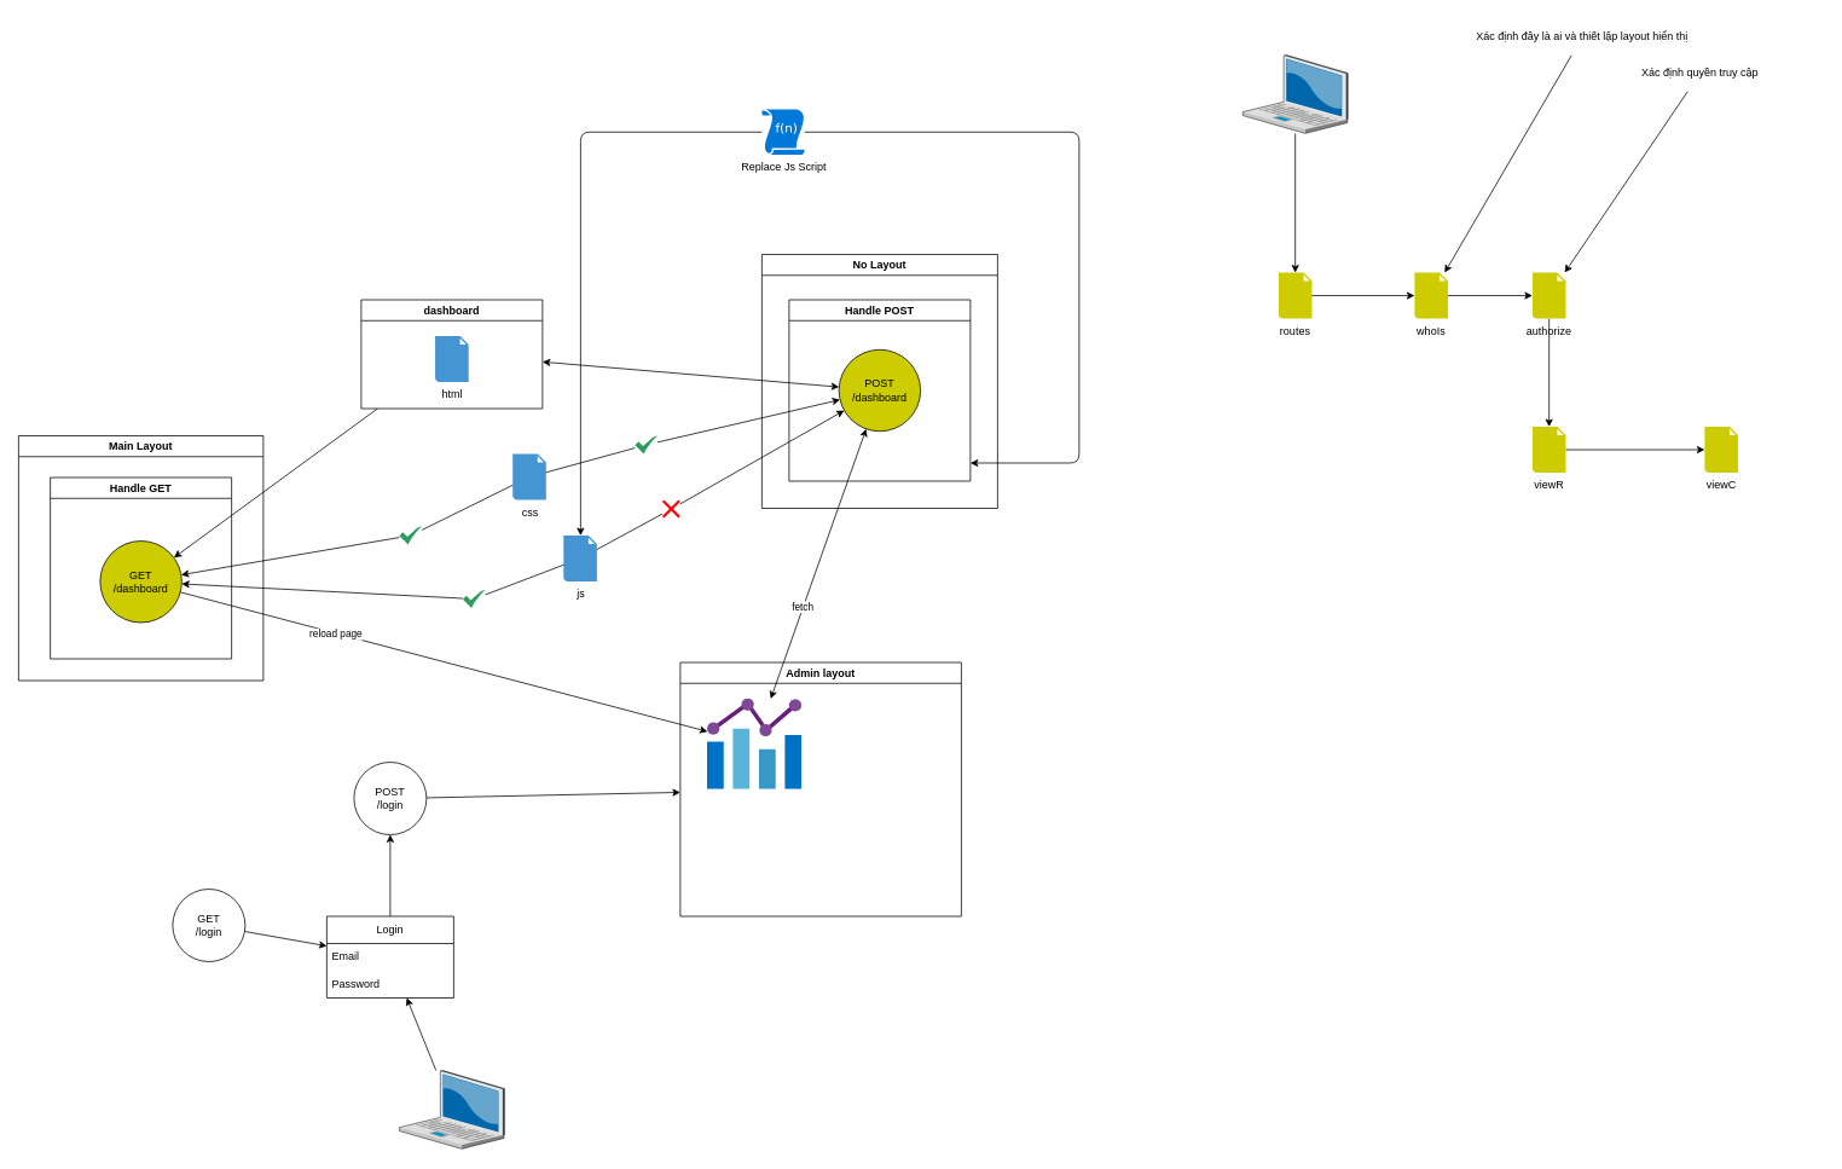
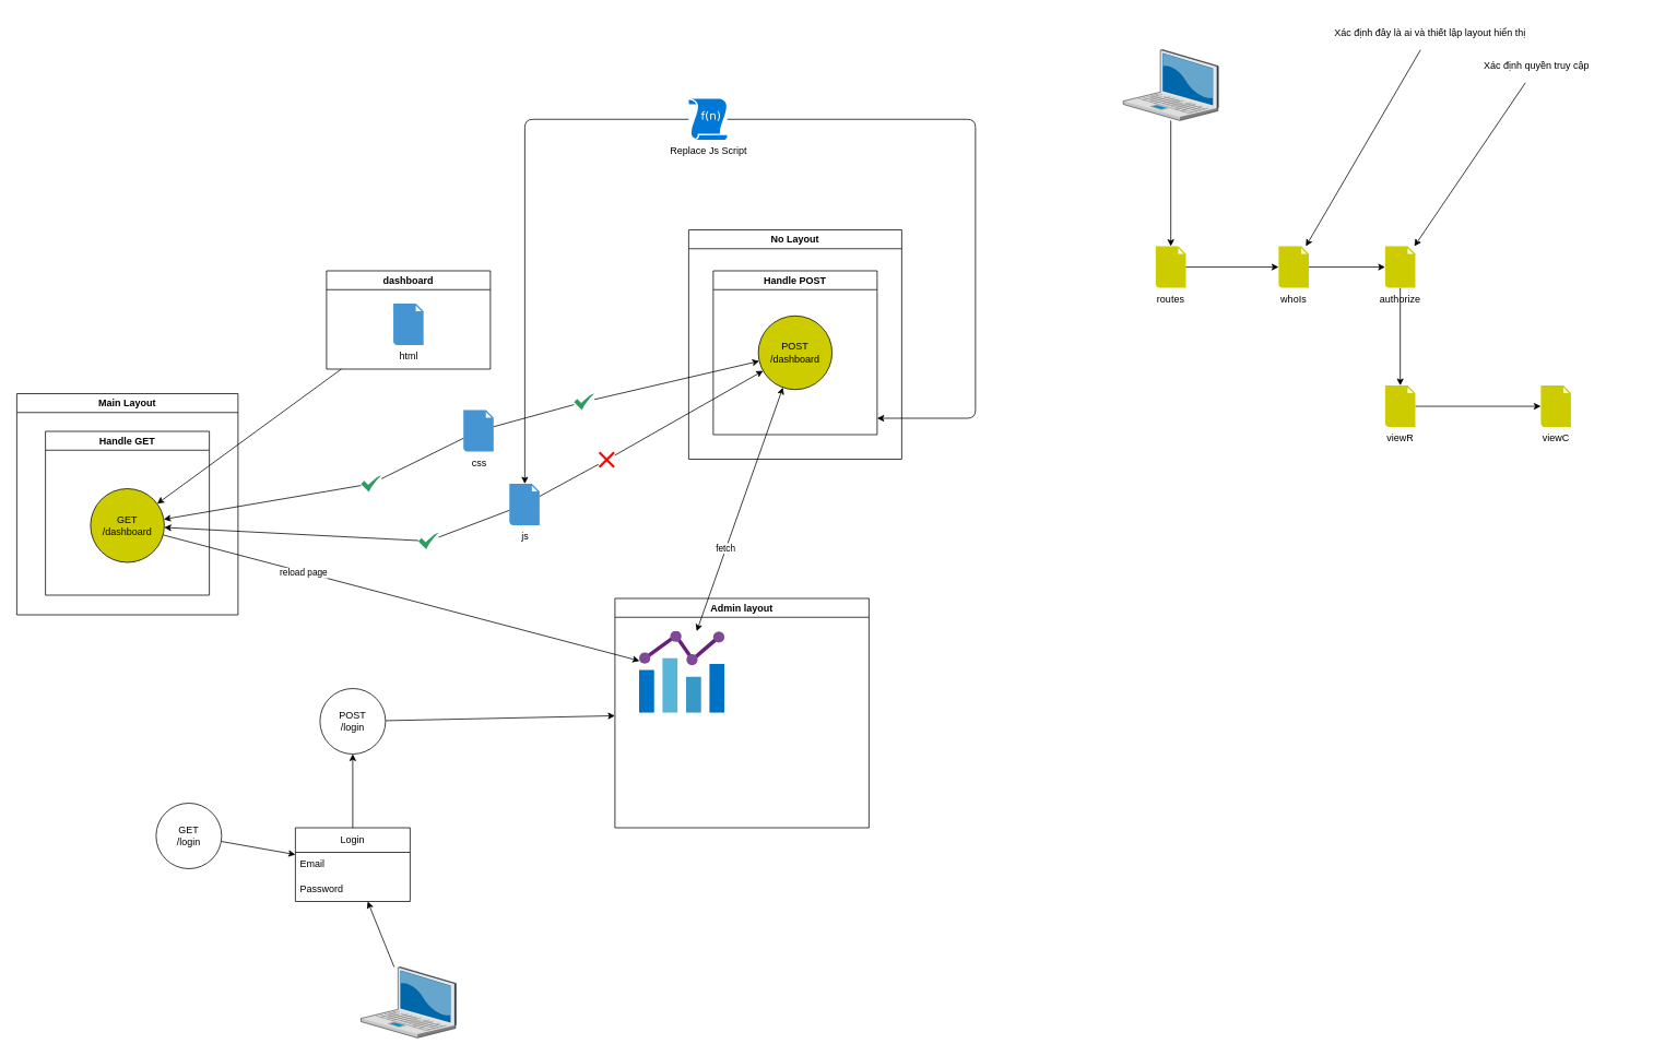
  <mxCell id="0" />
  <mxCell id="1" parent="0" />
  <mxCell id="2" style="edgeStyle=none;html=1;" edge="1" parent="1" source="52" target="57"><mxGeometry relative="1" as="geometry" /></mxCell>
  <mxCell id="3" style="edgeStyle=none;html=1;" parent="1" source="4" target="12" edge="1"><mxGeometry relative="1" as="geometry" /></mxCell>
  <mxCell id="4" value="" style="verticalLabelPosition=bottom;sketch=0;aspect=fixed;html=1;verticalAlign=top;strokeColor=none;align=center;outlineConnect=0;shape=mxgraph.citrix.laptop_2;" parent="1" vertex="1"><mxGeometry x="440" y="1180" width="116" height="86.5" as="geometry" /></mxCell>
  <mxCell id="5" style="edgeStyle=none;html=1;" parent="1" source="6" target="7" edge="1"><mxGeometry relative="1" as="geometry" /></mxCell>
  <mxCell id="6" value="POST&lt;br&gt;/login" style="ellipse;whiteSpace=wrap;html=1;aspect=fixed;" parent="1" vertex="1"><mxGeometry x="390" y="840" width="80" height="80" as="geometry" /></mxCell>
  <mxCell id="7" value="Admin layout" style="swimlane;whiteSpace=wrap;html=1;" parent="1" vertex="1"><mxGeometry x="750" y="730" width="310" height="280" as="geometry" /></mxCell>
  <mxCell id="8" value="" style="sketch=0;aspect=fixed;html=1;points=[];align=center;image;fontSize=12;image=img/lib/mscae/Chart.svg;" parent="7" vertex="1"><mxGeometry x="30" y="40" width="104.17" height="100" as="geometry" /></mxCell>
  <mxCell id="9" style="edgeStyle=none;html=1;" parent="1" source="12" target="6" edge="1"><mxGeometry relative="1" as="geometry"><mxPoint x="300" y="981.716" as="sourcePoint" /></mxGeometry></mxCell>
  <mxCell id="10" style="edgeStyle=none;html=1;" parent="1" source="11" target="12" edge="1"><mxGeometry relative="1" as="geometry" /></mxCell>
  <mxCell id="11" value="GET&lt;br&gt;/login" style="ellipse;whiteSpace=wrap;html=1;aspect=fixed;" parent="1" vertex="1"><mxGeometry x="190" y="980" width="80" height="80" as="geometry" /></mxCell>
  <mxCell id="12" value="Login" style="swimlane;fontStyle=0;childLayout=stackLayout;horizontal=1;startSize=30;horizontalStack=0;resizeParent=1;resizeParentMax=0;resizeLast=0;collapsible=1;marginBottom=0;whiteSpace=wrap;html=1;" parent="1" vertex="1"><mxGeometry x="360" y="1010" width="140" height="90" as="geometry" /></mxCell>
  <mxCell id="13" value="Email" style="text;strokeColor=none;fillColor=none;align=left;verticalAlign=middle;spacingLeft=4;spacingRight=4;overflow=hidden;points=[[0,0.5],[1,0.5]];portConstraint=eastwest;rotatable=0;whiteSpace=wrap;html=1;" parent="12" vertex="1"><mxGeometry y="30" width="140" height="30" as="geometry" /></mxCell>
  <mxCell id="14" value="Password" style="text;strokeColor=none;fillColor=none;align=left;verticalAlign=middle;spacingLeft=4;spacingRight=4;overflow=hidden;points=[[0,0.5],[1,0.5]];portConstraint=eastwest;rotatable=0;whiteSpace=wrap;html=1;" parent="12" vertex="1"><mxGeometry y="60" width="140" height="30" as="geometry" /></mxCell>
  <mxCell id="15" style="edgeStyle=none;html=1;" parent="1" source="42" target="8" edge="1"><mxGeometry relative="1" as="geometry" /></mxCell>
  <mxCell id="16" value="reload page" style="edgeLabel;html=1;align=center;verticalAlign=middle;resizable=0;points=[];" parent="15" vertex="1" connectable="0"><mxGeometry x="-0.412" y="-1" relative="1" as="geometry"><mxPoint as="offset" /></mxGeometry></mxCell>
  <mxCell id="17" style="edgeStyle=none;html=1;" parent="1" source="19" target="42" edge="1"><mxGeometry relative="1" as="geometry" /></mxCell>
- <mxCell id="18" style="edgeStyle=none;html=1;startArrow=classic;startFill=1;" parent="1" source="19" target="45" edge="1"><mxGeometry relative="1" as="geometry" /></mxCell>
  <mxCell id="19" value="dashboard" style="swimlane;whiteSpace=wrap;html=1;" parent="1" vertex="1"><mxGeometry x="398" y="330" width="200" height="120" as="geometry" /></mxCell>
  <mxCell id="20" value="html" style="shadow=0;dashed=0;html=1;strokeColor=none;fillColor=#4495D1;labelPosition=center;verticalLabelPosition=bottom;verticalAlign=top;align=center;outlineConnect=0;shape=mxgraph.veeam.2d.file;" parent="19" vertex="1"><mxGeometry x="81.6" y="40.0" width="36.8" height="50.8" as="geometry" /></mxCell>
  <mxCell id="21" style="edgeStyle=none;html=1;startArrow=none;" parent="1" source="37" target="42" edge="1"><mxGeometry relative="1" as="geometry" /></mxCell>
  <mxCell id="22" style="edgeStyle=none;html=1;startArrow=none;startFill=0;endArrow=classic;endFill=1;" parent="1" source="31" target="45" edge="1"><mxGeometry relative="1" as="geometry" /></mxCell>
  <mxCell id="23" style="edgeStyle=elbowEdgeStyle;html=1;startArrow=classic;startFill=1;endArrow=none;endFill=0;" parent="1" source="24" target="39" edge="1"><mxGeometry relative="1" as="geometry"><mxPoint x="1020" y="390" as="targetPoint" /><Array as="points"><mxPoint x="640" y="380" /><mxPoint x="800" y="290" /><mxPoint x="640" y="490" /></Array></mxGeometry></mxCell>
  <mxCell id="24" value="js" style="shadow=0;dashed=0;html=1;strokeColor=none;fillColor=#4495D1;labelPosition=center;verticalLabelPosition=bottom;verticalAlign=top;align=center;outlineConnect=0;shape=mxgraph.veeam.2d.file;" parent="1" vertex="1"><mxGeometry x="621.2" y="590" width="36.8" height="50.8" as="geometry" /></mxCell>
  <mxCell id="25" style="edgeStyle=none;html=1;startArrow=none;" parent="1" source="35" target="42" edge="1"><mxGeometry relative="1" as="geometry" /></mxCell>
  <mxCell id="26" style="edgeStyle=none;html=1;startArrow=none;startFill=0;" parent="1" source="33" target="45" edge="1"><mxGeometry relative="1" as="geometry" /></mxCell>
  <mxCell id="27" value="css" style="shadow=0;dashed=0;html=1;strokeColor=none;fillColor=#4495D1;labelPosition=center;verticalLabelPosition=bottom;verticalAlign=top;align=center;outlineConnect=0;shape=mxgraph.veeam.2d.file;" parent="1" vertex="1"><mxGeometry x="565.1" y="500" width="36.8" height="50.8" as="geometry" /></mxCell>
  <mxCell id="28" style="edgeStyle=none;html=1;startArrow=classic;startFill=1;" parent="1" source="45" target="8" edge="1"><mxGeometry relative="1" as="geometry" /></mxCell>
  <mxCell id="29" value="fetch" style="edgeLabel;html=1;align=center;verticalAlign=middle;resizable=0;points=[];" parent="28" vertex="1" connectable="0"><mxGeometry x="0.315" y="-1" relative="1" as="geometry"><mxPoint as="offset" /></mxGeometry></mxCell>
  <mxCell id="30" value="" style="edgeStyle=none;html=1;startArrow=none;startFill=0;endArrow=none;endFill=1;" parent="1" source="24" target="31" edge="1"><mxGeometry relative="1" as="geometry"><mxPoint x="656.8" y="659.487" as="sourcePoint" /><mxPoint x="782.169" y="619.202" as="targetPoint" /></mxGeometry></mxCell>
  <mxCell id="31" value="" style="shape=mxgraph.mockup.markup.redX;fillColor=#ff0000;html=1;shadow=0;strokeColor=none;" parent="1" vertex="1"><mxGeometry x="730" y="550.8" width="20" height="20" as="geometry" /></mxCell>
  <mxCell id="32" value="" style="edgeStyle=none;html=1;startArrow=none;startFill=0;endArrow=none;" parent="1" source="27" target="33" edge="1"><mxGeometry relative="1" as="geometry"><mxPoint x="596.8" y="605.4" as="sourcePoint" /><mxPoint x="780" y="605.4" as="targetPoint" /></mxGeometry></mxCell>
  <mxCell id="33" value="" style="sketch=0;html=1;aspect=fixed;strokeColor=none;shadow=0;align=center;verticalAlign=top;fillColor=#2D9C5E;shape=mxgraph.gcp2.check" parent="1" vertex="1"><mxGeometry x="700" y="480" width="25" height="20" as="geometry" /></mxCell>
  <mxCell id="34" value="" style="edgeStyle=none;html=1;endArrow=none;" parent="1" source="27" target="35" edge="1"><mxGeometry relative="1" as="geometry"><mxPoint x="568.681" y="630.8" as="sourcePoint" /><mxPoint x="541.068" y="702.966" as="targetPoint" /></mxGeometry></mxCell>
  <mxCell id="35" value="" style="sketch=0;html=1;aspect=fixed;strokeColor=none;shadow=0;align=center;verticalAlign=top;fillColor=#2D9C5E;shape=mxgraph.gcp2.check" parent="1" vertex="1"><mxGeometry x="440" y="580" width="25" height="20" as="geometry" /></mxCell>
  <mxCell id="36" value="" style="edgeStyle=none;html=1;endArrow=none;" parent="1" source="24" target="37" edge="1"><mxGeometry relative="1" as="geometry"><mxPoint x="620" y="678.318" as="sourcePoint" /><mxPoint x="561.836" y="719.153" as="targetPoint" /></mxGeometry></mxCell>
  <mxCell id="37" value="" style="sketch=0;html=1;aspect=fixed;strokeColor=none;shadow=0;align=center;verticalAlign=top;fillColor=#2D9C5E;shape=mxgraph.gcp2.check" parent="1" vertex="1"><mxGeometry x="510" y="650" width="25" height="20" as="geometry" /></mxCell>
  <mxCell id="38" style="edgeStyle=elbowEdgeStyle;html=1;startArrow=none;startFill=0;endArrow=classic;endFill=1;" parent="1" source="39" target="44" edge="1"><mxGeometry relative="1" as="geometry"><Array as="points"><mxPoint x="1190" y="510" /></Array></mxGeometry></mxCell>
  <mxCell id="39" value="Replace Js Script" style="sketch=0;aspect=fixed;pointerEvents=1;shadow=0;dashed=0;html=1;strokeColor=none;labelPosition=center;verticalLabelPosition=bottom;verticalAlign=top;align=center;shape=mxgraph.mscae.enterprise.udf_function;fillColor=#0078D7;" parent="1" vertex="1"><mxGeometry x="840" y="120" width="47" height="50" as="geometry" /></mxCell>
  <mxCell id="40" value="Main Layout" style="swimlane;whiteSpace=wrap;html=1;" parent="1" vertex="1"><mxGeometry x="20" y="480" width="270" height="270" as="geometry" /></mxCell>
  <mxCell id="41" value="Handle GET" style="swimlane;whiteSpace=wrap;html=1;" parent="40" vertex="1"><mxGeometry x="35" y="46" width="200" height="200" as="geometry" /></mxCell>
  <mxCell id="42" value="GET&lt;br&gt;/dashboard" style="ellipse;whiteSpace=wrap;html=1;aspect=fixed;fillColor=#cccc00;" parent="41" vertex="1"><mxGeometry x="55" y="70" width="90" height="90" as="geometry" /></mxCell>
  <mxCell id="43" value="No Layout" style="swimlane;whiteSpace=wrap;html=1;" parent="1" vertex="1"><mxGeometry x="840" y="280" width="260" height="280" as="geometry" /></mxCell>
  <mxCell id="44" value="Handle POST" style="swimlane;whiteSpace=wrap;html=1;" parent="43" vertex="1"><mxGeometry x="30" y="50" width="200" height="200" as="geometry" /></mxCell>
  <mxCell id="45" value="POST&lt;br&gt;/dashboard" style="ellipse;whiteSpace=wrap;html=1;aspect=fixed;fillColor=#cccc00;" parent="44" vertex="1"><mxGeometry x="55" y="55" width="90" height="90" as="geometry" /></mxCell>
  <mxCell id="46" value="routes" style="shadow=0;dashed=0;html=1;strokeColor=none;fillColor=#CCCC00;labelPosition=center;verticalLabelPosition=bottom;verticalAlign=top;align=center;outlineConnect=0;shape=mxgraph.veeam.2d.file;" vertex="1" parent="1"><mxGeometry x="1410" y="300" width="36.8" height="50.8" as="geometry" /></mxCell>
  <mxCell id="47" style="edgeStyle=none;html=1;" edge="1" parent="1" source="59" target="49"><mxGeometry relative="1" as="geometry"><mxPoint x="1691.6" y="420" as="targetPoint" /></mxGeometry></mxCell>
  <mxCell id="48" style="edgeStyle=none;html=1;" edge="1" parent="1" source="49" target="53"><mxGeometry relative="1" as="geometry" /></mxCell>
  <mxCell id="49" value="viewR" style="shadow=0;dashed=0;html=1;strokeColor=none;fillColor=#CCCC00;labelPosition=center;verticalLabelPosition=bottom;verticalAlign=top;align=center;outlineConnect=0;shape=mxgraph.veeam.2d.file;" vertex="1" parent="1"><mxGeometry x="1690" y="470" width="36.8" height="50.8" as="geometry" /></mxCell>
  <mxCell id="50" style="edgeStyle=none;html=1;" edge="1" parent="1" source="51" target="46"><mxGeometry relative="1" as="geometry" /></mxCell>
  <mxCell id="51" value="" style="verticalLabelPosition=bottom;sketch=0;aspect=fixed;html=1;verticalAlign=top;strokeColor=none;align=center;outlineConnect=0;shape=mxgraph.citrix.laptop_2;fillColor=none;" vertex="1" parent="1"><mxGeometry x="1370.4" y="60" width="116" height="86.5" as="geometry" /></mxCell>
  <mxCell id="52" value="Xác định đây là ai và thiết lập layout hiển thị" style="text;html=1;strokeColor=none;fillColor=default;align=center;verticalAlign=middle;whiteSpace=wrap;rounded=0;" vertex="1" parent="1"><mxGeometry x="1610" y="20" width="270" height="40" as="geometry" /></mxCell>
  <mxCell id="53" value="viewC" style="shadow=0;dashed=0;html=1;strokeColor=none;fillColor=#CCCC00;labelPosition=center;verticalLabelPosition=bottom;verticalAlign=top;align=center;outlineConnect=0;shape=mxgraph.veeam.2d.file;" vertex="1" parent="1"><mxGeometry x="1880" y="470" width="36.8" height="50.8" as="geometry" /></mxCell>
  <mxCell id="54" style="edgeStyle=none;html=1;" edge="1" parent="1" source="46" target="57"><mxGeometry relative="1" as="geometry"><mxPoint x="1651.6" y="380" as="sourcePoint" /></mxGeometry></mxCell>
  <mxCell id="55" style="edgeStyle=none;html=1;" edge="1" parent="1" source="56" target="59"><mxGeometry relative="1" as="geometry" /></mxCell>
  <mxCell id="56" value="Xác định quyền truy cập" style="text;html=1;strokeColor=none;fillColor=default;align=center;verticalAlign=middle;whiteSpace=wrap;rounded=0;" vertex="1" parent="1"><mxGeometry x="1740" y="60" width="270" height="40" as="geometry" /></mxCell>
  <mxCell id="57" value="whoIs" style="shadow=0;dashed=0;html=1;strokeColor=none;fillColor=#CCCC00;labelPosition=center;verticalLabelPosition=bottom;verticalAlign=top;align=center;outlineConnect=0;shape=mxgraph.veeam.2d.file;" vertex="1" parent="1"><mxGeometry x="1560" y="300" width="36.8" height="50.8" as="geometry" /></mxCell>
  <mxCell id="58" style="edgeStyle=none;html=1;" edge="1" parent="1" source="57" target="59"><mxGeometry relative="1" as="geometry" /></mxCell>
  <mxCell id="59" value="authorize" style="shadow=0;dashed=0;html=1;strokeColor=none;fillColor=#CCCC00;labelPosition=center;verticalLabelPosition=bottom;verticalAlign=top;align=center;outlineConnect=0;shape=mxgraph.veeam.2d.file;" vertex="1" parent="1"><mxGeometry x="1690" y="300" width="36.8" height="50.8" as="geometry" /></mxCell>
